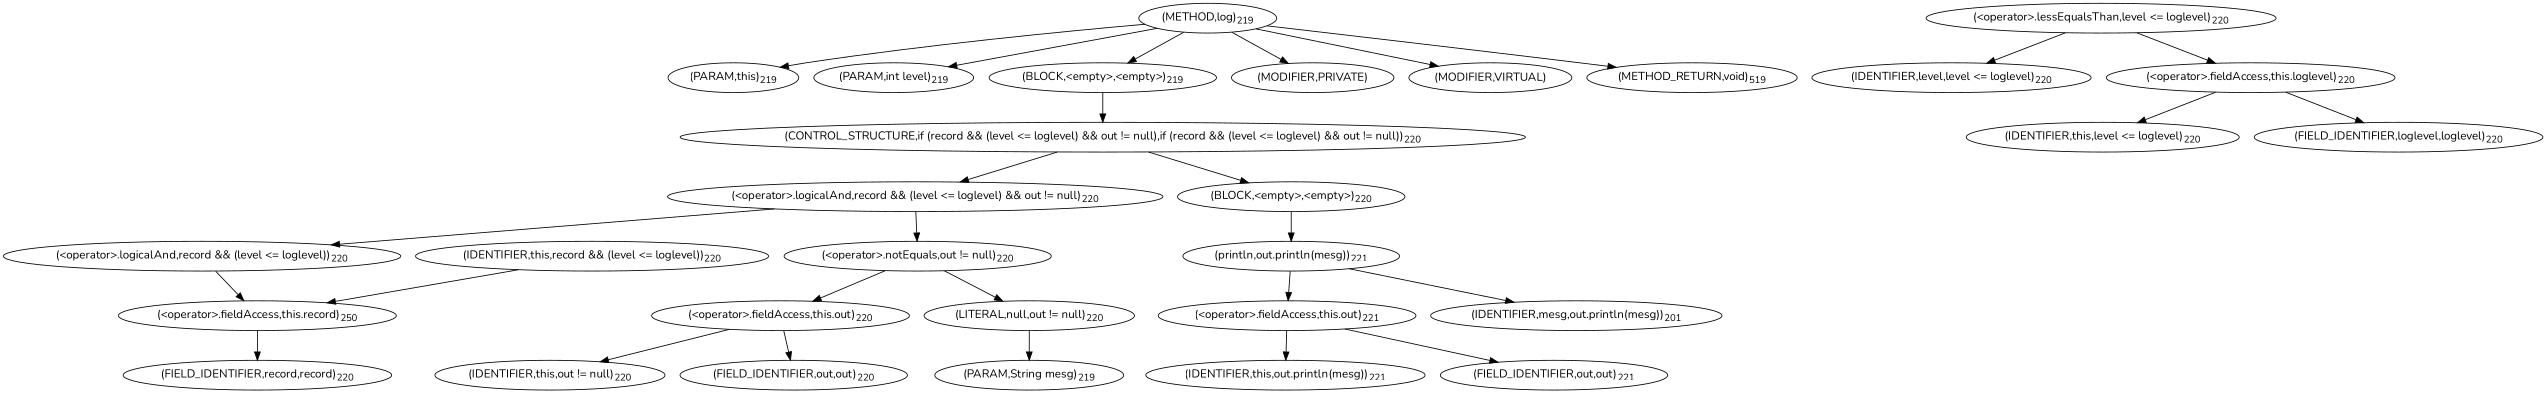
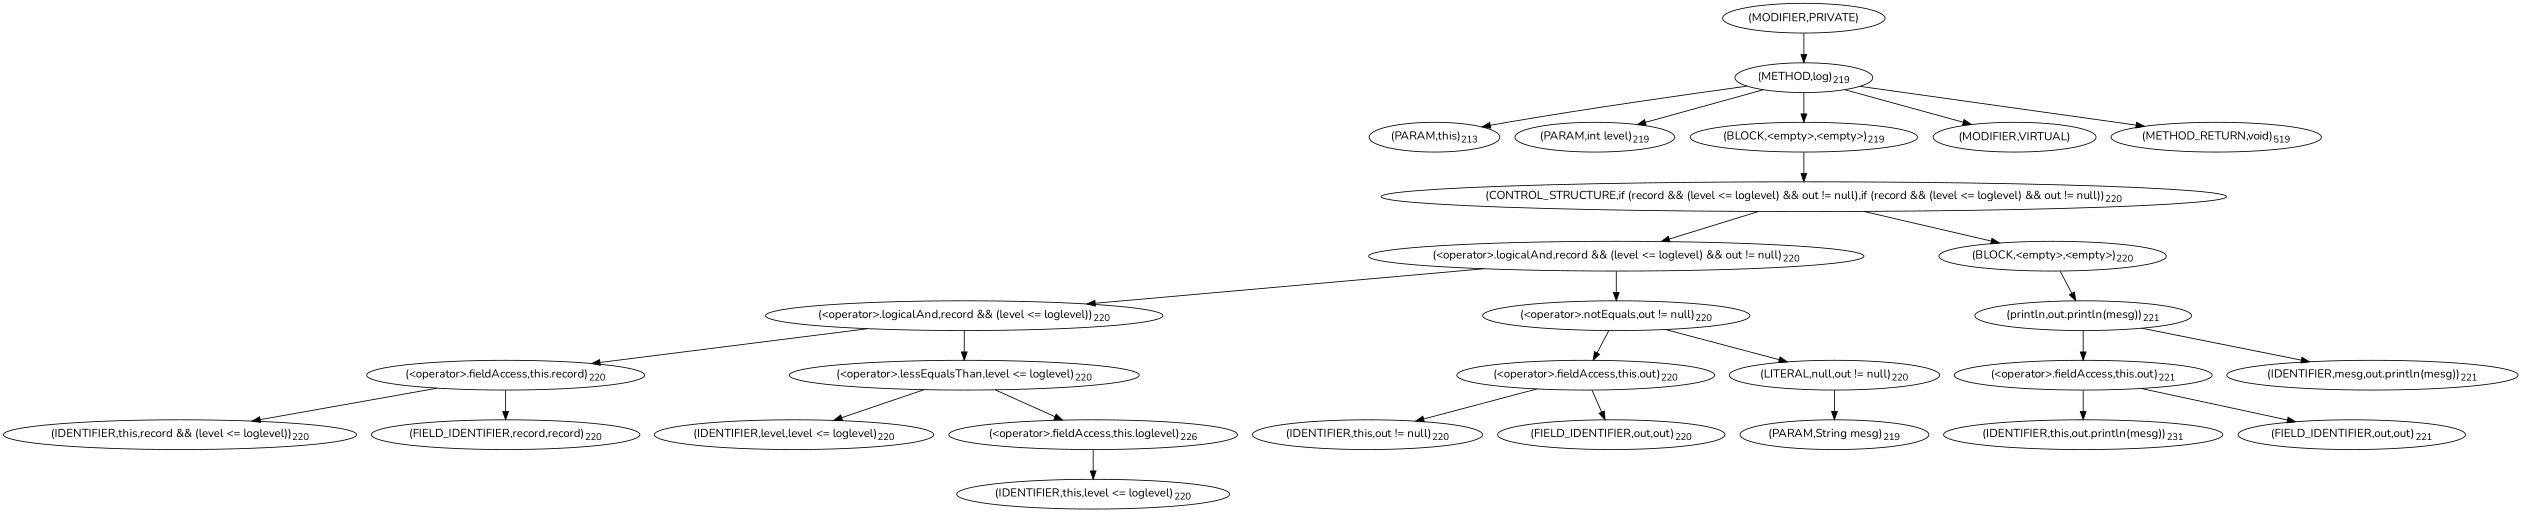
  digraph {
    fontname=Nunito
    node [fontname=Nunito]
    edge [fontname=Nunito]
    n1 [label=<(METHOD,log)<SUB>219</SUB>>]
-   n2 [label=<(PARAM,this)<SUB>219</SUB>>]
+   n2 [label=<(PARAM,this)<SUB>213</SUB>>]
    n3 [label=<(PARAM,int level)<SUB>219</SUB>>]
    n4 [label=<(BLOCK,&lt;empty&gt;,&lt;empty&gt;)<SUB>219</SUB>>]
    n5 [label=<(MODIFIER,PRIVATE)>]
    n6 [label=<(MODIFIER,VIRTUAL)>]
    n7 [label=<(METHOD_RETURN,void)<SUB>519</SUB>>]
    n8 [label=<(PARAM,String mesg)<SUB>219</SUB>>]
    n9 [label=<(CONTROL_STRUCTURE,if (record &amp;&amp; (level &lt;= loglevel) &amp;&amp; out != null),if (record &amp;&amp; (level &lt;= loglevel) &amp;&amp; out != null))<SUB>220</SUB>>]
    n10 [label=<(&lt;operator&gt;.logicalAnd,record &amp;&amp; (level &lt;= loglevel) &amp;&amp; out != null)<SUB>220</SUB>>]
    n11 [label=<(BLOCK,&lt;empty&gt;,&lt;empty&gt;)<SUB>220</SUB>>]
    n12 [label=<(&lt;operator&gt;.logicalAnd,record &amp;&amp; (level &lt;= loglevel))<SUB>220</SUB>>]
    n13 [label=<(&lt;operator&gt;.notEquals,out != null)<SUB>220</SUB>>]
    n14 [label=<(println,out.println(mesg))<SUB>221</SUB>>]
-   n15 [label=<(&lt;operator&gt;.fieldAccess,this.record)<SUB>250</SUB>>]
+   n15 [label=<(&lt;operator&gt;.fieldAccess,this.record)<SUB>220</SUB>>]
    n16 [label=<(&lt;operator&gt;.lessEqualsThan,level &lt;= loglevel)<SUB>220</SUB>>]
    n17 [label=<(&lt;operator&gt;.fieldAccess,this.out)<SUB>220</SUB>>]
    n18 [label=<(LITERAL,null,out != null)<SUB>220</SUB>>]
    n19 [label=<(IDENTIFIER,this,record &amp;&amp; (level &lt;= loglevel))<SUB>220</SUB>>]
    n20 [label=<(FIELD_IDENTIFIER,record,record)<SUB>220</SUB>>]
    n21 [label=<(IDENTIFIER,level,level &lt;= loglevel)<SUB>220</SUB>>]
-   n22 [label=<(&lt;operator&gt;.fieldAccess,this.loglevel)<SUB>220</SUB>>]
+   n22 [label=<(&lt;operator&gt;.fieldAccess,this.loglevel)<SUB>226</SUB>>]
    n23 [label=<(IDENTIFIER,this,level &lt;= loglevel)<SUB>220</SUB>>]
-   n24 [label=<(FIELD_IDENTIFIER,loglevel,loglevel)<SUB>220</SUB>>]
    n25 [label=<(IDENTIFIER,this,out != null)<SUB>220</SUB>>]
    n26 [label=<(FIELD_IDENTIFIER,out,out)<SUB>220</SUB>>]
    n27 [label=<(&lt;operator&gt;.fieldAccess,this.out)<SUB>221</SUB>>]
-   n28 [label=<(IDENTIFIER,mesg,out.println(mesg))<SUB>201</SUB>>]
-   n29 [label=<(IDENTIFIER,this,out.println(mesg))<SUB>221</SUB>>]
+   n28 [label=<(IDENTIFIER,mesg,out.println(mesg))<SUB>221</SUB>>]
+   n29 [label=<(IDENTIFIER,this,out.println(mesg))<SUB>231</SUB>>]
    n30 [label=<(FIELD_IDENTIFIER,out,out)<SUB>221</SUB>>]
    n1 -> n2
    n1 -> n3
    n1 -> n4
-   n1 -> n5
+   n5 -> n1
    n1 -> n6
    n1 -> n7
    n4 -> n9
    n9 -> n10
    n9 -> n11
    n10 -> n12
    n10 -> n13
    n11 -> n14
    n12 -> n15
+   n12 -> n16
    n13 -> n17
    n13 -> n18
    n14 -> n27
    n14 -> n28
-   n19 -> n15
+   n15 -> n19
    n15 -> n20
    n16 -> n21
    n16 -> n22
    n17 -> n25
    n17 -> n26
    n18 -> n8
    n22 -> n23
-   n22 -> n24
    n27 -> n29
    n27 -> n30
  }
